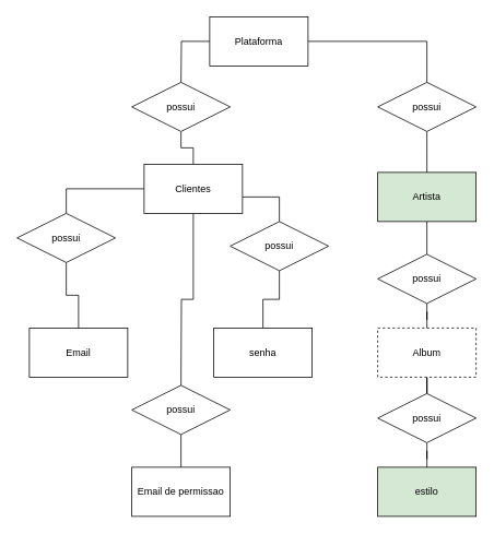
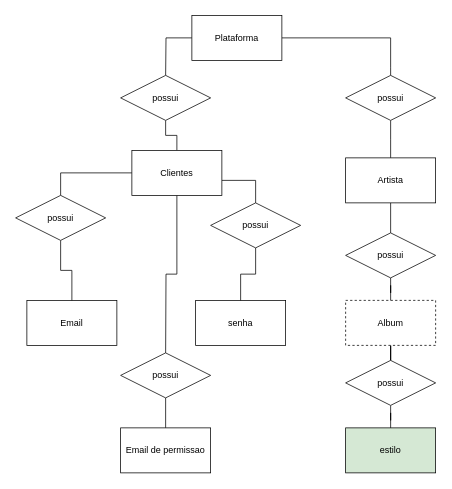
  <mxCell id="0" />
  <mxCell id="1" parent="0" />
  <mxCell id="2" style="edgeStyle=orthogonalEdgeStyle;rounded=0;orthogonalLoop=1;jettySize=auto;html=1;endArrow=none;endFill=0;" edge="1" parent="1" source="4"><mxGeometry relative="1" as="geometry"><mxPoint x="220" y="100" as="targetPoint" /></mxGeometry></mxCell>
  <mxCell id="3" style="edgeStyle=orthogonalEdgeStyle;rounded=0;orthogonalLoop=1;jettySize=auto;html=1;endArrow=none;endFill=0;" edge="1" parent="1" source="4"><mxGeometry relative="1" as="geometry"><mxPoint x="520" y="100" as="targetPoint" /><Array as="points"><mxPoint x="520" y="50" /><mxPoint x="520" y="90" /></Array></mxGeometry></mxCell>
  <mxCell id="4" value="Plataforma" style="rounded=0;whiteSpace=wrap;html=1;" vertex="1" parent="1"><mxGeometry x="255" y="20" width="120" height="60" as="geometry" /></mxCell>
  <mxCell id="5" style="edgeStyle=orthogonalEdgeStyle;rounded=0;orthogonalLoop=1;jettySize=auto;html=1;entryX=0.5;entryY=0;entryDx=0;entryDy=0;endArrow=none;endFill=0;" edge="1" parent="1" source="6" target="12"><mxGeometry relative="1" as="geometry" /></mxCell>
  <mxCell id="6" value="possui" style="shape=rhombus;perimeter=rhombusPerimeter;whiteSpace=wrap;html=1;align=center;" vertex="1" parent="1"><mxGeometry x="160" y="100" width="120" height="60" as="geometry" /></mxCell>
  <mxCell id="7" style="edgeStyle=orthogonalEdgeStyle;rounded=0;orthogonalLoop=1;jettySize=auto;html=1;endArrow=none;endFill=0;" edge="1" parent="1" source="8"><mxGeometry relative="1" as="geometry"><mxPoint x="520" y="210" as="targetPoint" /></mxGeometry></mxCell>
  <mxCell id="8" value="possui" style="shape=rhombus;perimeter=rhombusPerimeter;whiteSpace=wrap;html=1;align=center;" vertex="1" parent="1"><mxGeometry x="460" y="100" width="120" height="60" as="geometry" /></mxCell>
  <mxCell id="9" style="edgeStyle=orthogonalEdgeStyle;rounded=0;orthogonalLoop=1;jettySize=auto;html=1;entryX=0.5;entryY=0;entryDx=0;entryDy=0;endArrow=none;endFill=0;" edge="1" parent="1" source="12" target="16"><mxGeometry relative="1" as="geometry" /></mxCell>
  <mxCell id="10" style="edgeStyle=orthogonalEdgeStyle;rounded=0;orthogonalLoop=1;jettySize=auto;html=1;entryX=0.5;entryY=0;entryDx=0;entryDy=0;endArrow=none;endFill=0;" edge="1" parent="1" source="12" target="18"><mxGeometry relative="1" as="geometry"><Array as="points"><mxPoint x="340" y="240" /></Array></mxGeometry></mxCell>
  <mxCell id="11" style="edgeStyle=orthogonalEdgeStyle;rounded=0;orthogonalLoop=1;jettySize=auto;html=1;endArrow=none;endFill=0;" edge="1" parent="1" source="12"><mxGeometry relative="1" as="geometry"><mxPoint x="220" y="470" as="targetPoint" /></mxGeometry></mxCell>
  <mxCell id="12" value="Clientes" style="rounded=0;whiteSpace=wrap;html=1;" vertex="1" parent="1"><mxGeometry x="175" y="200" width="120" height="60" as="geometry" /></mxCell>
  <mxCell id="13" value="Email" style="rounded=0;whiteSpace=wrap;html=1;" vertex="1" parent="1"><mxGeometry x="35" y="400" width="120" height="60" as="geometry" /></mxCell>
  <mxCell id="14" value="senha" style="rounded=0;whiteSpace=wrap;html=1;" vertex="1" parent="1"><mxGeometry x="260" y="400" width="120" height="60" as="geometry" /></mxCell>
  <mxCell id="15" style="edgeStyle=orthogonalEdgeStyle;rounded=0;orthogonalLoop=1;jettySize=auto;html=1;entryX=0.5;entryY=0;entryDx=0;entryDy=0;endArrow=none;endFill=0;" edge="1" parent="1" source="16" target="13"><mxGeometry relative="1" as="geometry"><mxPoint x="80" y="360" as="targetPoint" /></mxGeometry></mxCell>
  <mxCell id="16" value="possui" style="shape=rhombus;perimeter=rhombusPerimeter;whiteSpace=wrap;html=1;align=center;" vertex="1" parent="1"><mxGeometry x="20" y="260" width="120" height="60" as="geometry" /></mxCell>
  <mxCell id="17" style="edgeStyle=orthogonalEdgeStyle;rounded=0;orthogonalLoop=1;jettySize=auto;html=1;entryX=0.5;entryY=0;entryDx=0;entryDy=0;endArrow=none;endFill=0;" edge="1" parent="1" source="18" target="14"><mxGeometry relative="1" as="geometry" /></mxCell>
  <mxCell id="18" value="possui" style="shape=rhombus;perimeter=rhombusPerimeter;whiteSpace=wrap;html=1;align=center;" vertex="1" parent="1"><mxGeometry x="280" y="270" width="120" height="60" as="geometry" /></mxCell>
  <mxCell id="19" style="edgeStyle=orthogonalEdgeStyle;rounded=0;orthogonalLoop=1;jettySize=auto;html=1;endArrow=none;endFill=0;" edge="1" parent="1" source="20" target="21"><mxGeometry relative="1" as="geometry"><mxPoint x="220" y="570" as="targetPoint" /></mxGeometry></mxCell>
  <mxCell id="20" value="possui" style="shape=rhombus;perimeter=rhombusPerimeter;whiteSpace=wrap;html=1;align=center;" vertex="1" parent="1"><mxGeometry x="160" y="470" width="120" height="60" as="geometry" /></mxCell>
  <mxCell id="21" value="Email de permissao" style="rounded=0;whiteSpace=wrap;html=1;" vertex="1" parent="1"><mxGeometry x="160" y="570" width="120" height="60" as="geometry" /></mxCell>
  <mxCell id="22" style="edgeStyle=orthogonalEdgeStyle;rounded=0;orthogonalLoop=1;jettySize=auto;html=1;entryX=0.5;entryY=0;entryDx=0;entryDy=0;endArrow=none;endFill=0;" edge="1" parent="1" source="23" target="28"><mxGeometry relative="1" as="geometry" /></mxCell>
- <mxCell id="23" value="Artista" style="rounded=0;whiteSpace=wrap;html=1;fillColor=#d5e8d4;" vertex="1" parent="1"><mxGeometry x="460" y="210" width="120" height="60" as="geometry" /></mxCell>
+ <mxCell id="23" value="Artista" style="rounded=0;whiteSpace=wrap;html=1;" vertex="1" parent="1"><mxGeometry x="460" y="210" width="120" height="60" as="geometry" /></mxCell>
  <mxCell id="24" style="edgeStyle=orthogonalEdgeStyle;rounded=0;orthogonalLoop=1;jettySize=auto;html=1;endArrow=none;endFill=0;" edge="1" parent="1" source="25" target="30"><mxGeometry relative="1" as="geometry" /></mxCell>
  <mxCell id="25" value="Album" style="rounded=0;whiteSpace=wrap;html=1;dashed=1;" vertex="1" parent="1"><mxGeometry x="460" y="400" width="120" height="60" as="geometry" /></mxCell>
  <mxCell id="26" value="estilo" style="rounded=0;whiteSpace=wrap;html=1;fillColor=#d5e8d4;" vertex="1" parent="1"><mxGeometry x="460" y="570" width="120" height="60" as="geometry" /></mxCell>
  <mxCell id="27" style="edgeStyle=orthogonalEdgeStyle;rounded=0;orthogonalLoop=1;jettySize=auto;html=1;entryX=0.5;entryY=0;entryDx=0;entryDy=0;endArrow=none;endFill=0;" edge="1" parent="1" source="28" target="25"><mxGeometry relative="1" as="geometry" /></mxCell>
  <mxCell id="28" value="possui" style="shape=rhombus;perimeter=rhombusPerimeter;whiteSpace=wrap;html=1;align=center;" vertex="1" parent="1"><mxGeometry x="460" y="310" width="120" height="60" as="geometry" /></mxCell>
  <mxCell id="29" style="edgeStyle=orthogonalEdgeStyle;rounded=0;orthogonalLoop=1;jettySize=auto;html=1;entryX=0.5;entryY=0;entryDx=0;entryDy=0;endArrow=none;endFill=0;" edge="1" parent="1" source="30" target="26"><mxGeometry relative="1" as="geometry" /></mxCell>
  <mxCell id="30" value="possui" style="shape=rhombus;perimeter=rhombusPerimeter;whiteSpace=wrap;html=1;align=center;" vertex="1" parent="1"><mxGeometry x="460" y="480" width="120" height="60" as="geometry" /></mxCell>
